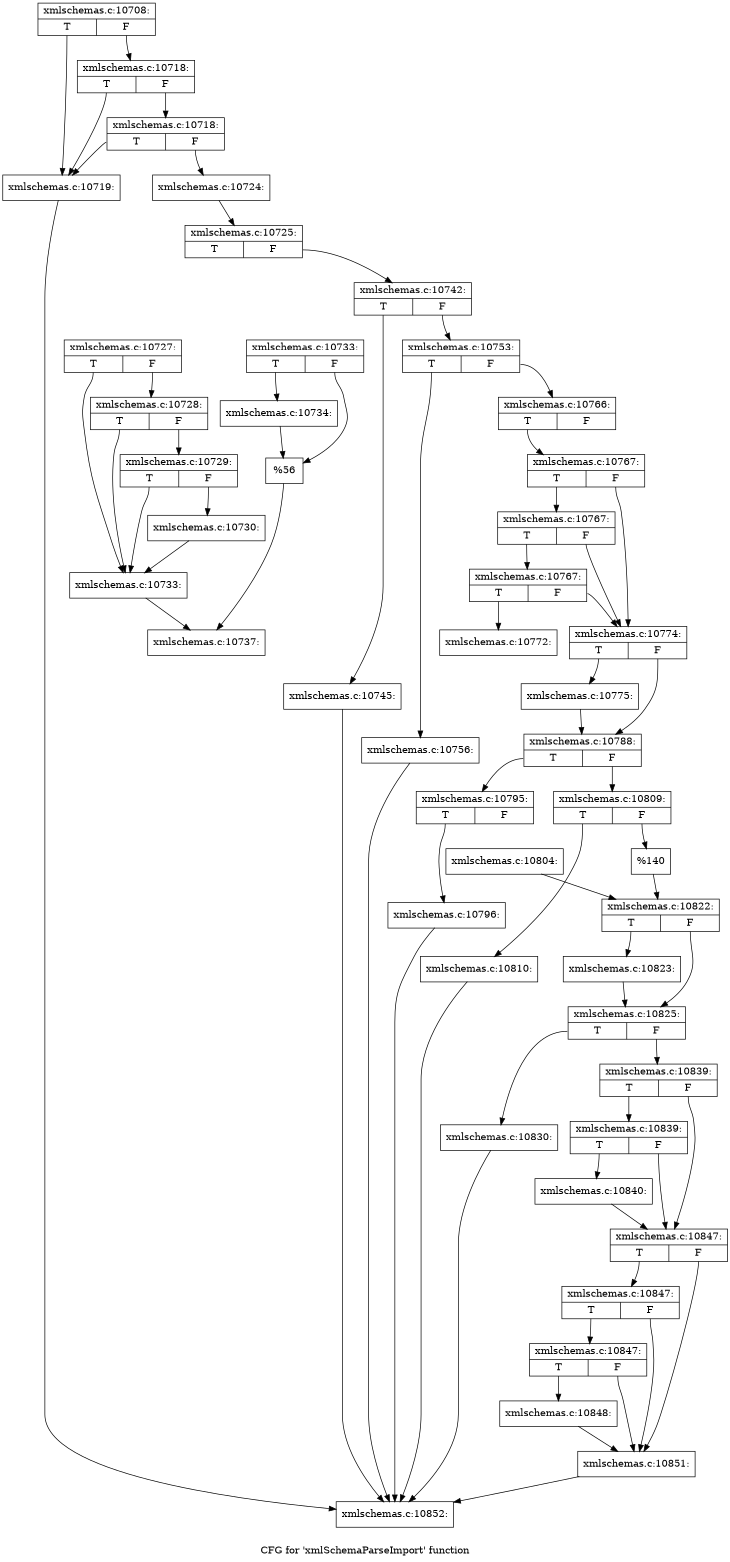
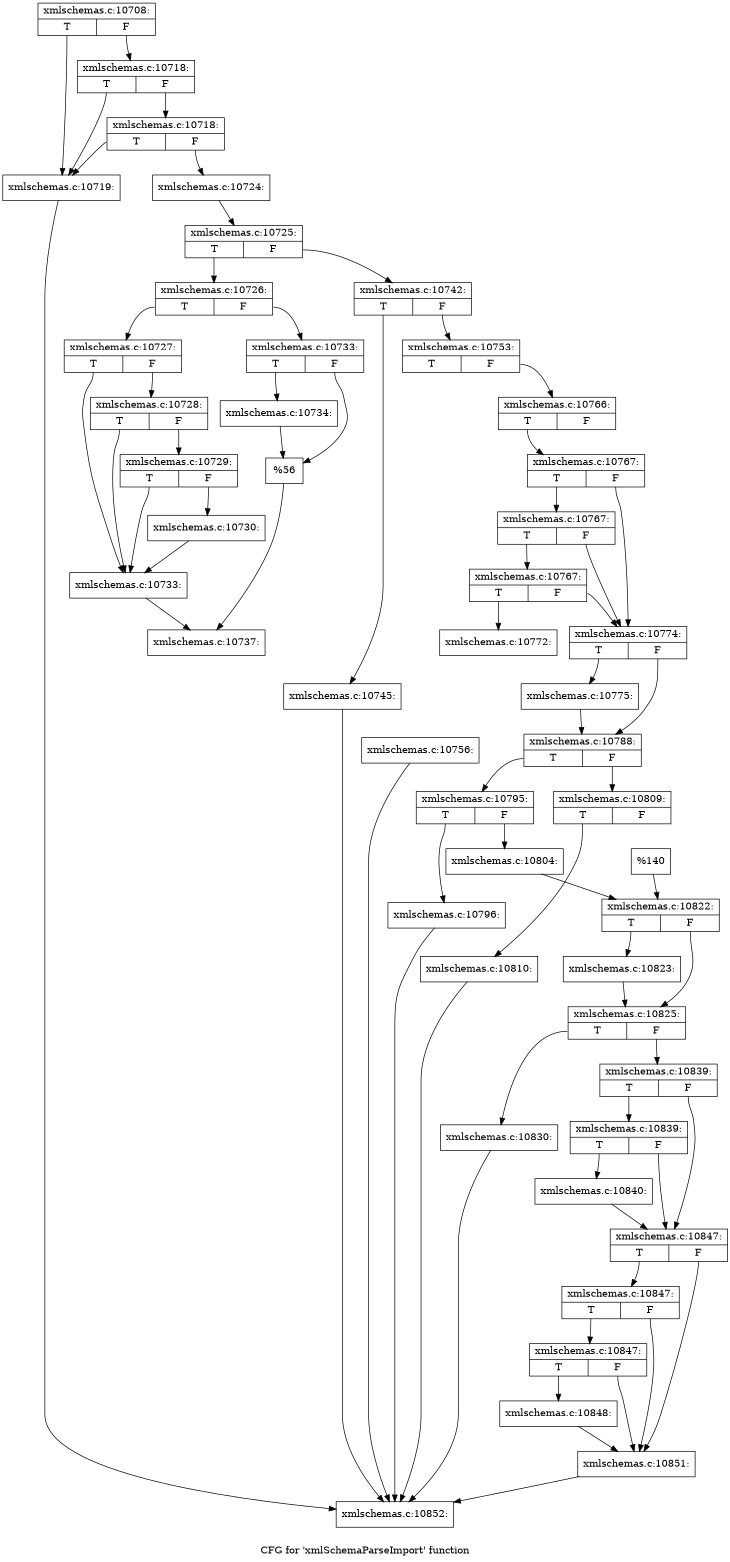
  digraph {
    label="CFG for 'xmlSchemaParseImport' function"
    node [shape=record]
    edge [tailport=s0]
    n1 [label="{xmlschemas.c:10708:|{<s0>T|<s1>F}}"]
    n2 [label="{xmlschemas.c:10719:}"]
    n3 [label="{xmlschemas.c:10718:|{<s0>T|<s1>F}}"]
    n4 [label="{xmlschemas.c:10852:}"]
    n5 [label="{xmlschemas.c:10718:|{<s0>T|<s1>F}}"]
    n6 [label="{xmlschemas.c:10724:}"]
    n7 [label="{xmlschemas.c:10725:|{<s0>T|<s1>F}}"]
+   n8 [label="{xmlschemas.c:10726:|{<s0>T|<s1>F}}"]
    n9 [label="{xmlschemas.c:10742:|{<s0>T|<s1>F}}"]
    n10 [label="{xmlschemas.c:10727:|{<s0>T|<s1>F}}"]
    n11 [label="{xmlschemas.c:10733:|{<s0>T|<s1>F}}"]
    n12 [label="{xmlschemas.c:10745:}"]
    n13 [label="{xmlschemas.c:10753:|{<s0>T|<s1>F}}"]
    n14 [label="{xmlschemas.c:10733:}"]
    n15 [label="{xmlschemas.c:10728:|{<s0>T|<s1>F}}"]
    n16 [label="{xmlschemas.c:10734:}"]
    n17 [label="{%56}"]
    n18 [label="{xmlschemas.c:10756:}"]
    n19 [label="{xmlschemas.c:10766:|{<s0>T|<s1>F}}"]
    n20 [label="{xmlschemas.c:10737:}"]
    n21 [label="{xmlschemas.c:10729:|{<s0>T|<s1>F}}"]
    n22 [label="{xmlschemas.c:10730:}"]
    n23 [label="{xmlschemas.c:10767:|{<s0>T|<s1>F}}"]
    n24 [label="{xmlschemas.c:10774:|{<s0>T|<s1>F}}"]
    n25 [label="{xmlschemas.c:10767:|{<s0>T|<s1>F}}"]
    n26 [label="{xmlschemas.c:10775:}"]
    n27 [label="{xmlschemas.c:10788:|{<s0>T|<s1>F}}"]
    n28 [label="{xmlschemas.c:10767:|{<s0>T|<s1>F}}"]
    n29 [label="{xmlschemas.c:10795:|{<s0>T|<s1>F}}"]
    n30 [label="{xmlschemas.c:10809:|{<s0>T|<s1>F}}"]
    n31 [label="{xmlschemas.c:10772:}"]
    n32 [label="{xmlschemas.c:10796:}"]
    n33 [label="{xmlschemas.c:10804:}"]
    n34 [label="{xmlschemas.c:10810:}"]
    n35 [label="{%140}"]
    n36 [label="{xmlschemas.c:10822:|{<s0>T|<s1>F}}"]
    n37 [label="{xmlschemas.c:10823:}"]
    n38 [label="{xmlschemas.c:10825:|{<s0>T|<s1>F}}"]
    n39 [label="{xmlschemas.c:10830:}"]
    n40 [label="{xmlschemas.c:10839:|{<s0>T|<s1>F}}"]
    n41 [label="{xmlschemas.c:10839:|{<s0>T|<s1>F}}"]
    n42 [label="{xmlschemas.c:10847:|{<s0>T|<s1>F}}"]
    n43 [label="{xmlschemas.c:10840:}"]
    n44 [label="{xmlschemas.c:10847:|{<s0>T|<s1>F}}"]
    n45 [label="{xmlschemas.c:10851:}"]
    n46 [label="{xmlschemas.c:10847:|{<s0>T|<s1>F}}"]
    n47 [label="{xmlschemas.c:10848:}"]
    n1 -> n2
    n1 -> n3 [tailport=s1]
    n2 -> n4
    n3 -> n2
    n3 -> n5 [tailport=s1]
    n5 -> n2
    n5 -> n6 [tailport=s1]
    n6 -> n7
+   n7 -> n8
    n7 -> n9 [tailport=s1]
+   n8 -> n10
+   n8 -> n11 [tailport=s1]
    n9 -> n12
    n9 -> n13 [tailport=s1]
    n10 -> n14
    n10 -> n15 [tailport=s1]
    n11 -> n16
    n11 -> n17 [tailport=s1]
    n12 -> n4
-   n13 -> n18
    n13 -> n19 [tailport=s1]
    n14 -> n20
    n15 -> n14
    n15 -> n21 [tailport=s1]
    n16 -> n17
    n17 -> n20
    n18 -> n4
    n19 -> n23
    n21 -> n14
    n21 -> n22 [tailport=s1]
    n22 -> n14
    n23 -> n24 [tailport=s1]
    n23 -> n25
    n24 -> n26
    n24 -> n27 [tailport=s1]
    n25 -> n24 [tailport=s1]
    n25 -> n28
    n26 -> n27
    n27 -> n29
    n27 -> n30 [tailport=s1]
    n28 -> n24 [tailport=s1]
    n28 -> n31
    n29 -> n32
+   n29 -> n33 [tailport=s1]
    n30 -> n34
-   n30 -> n35 [tailport=s1]
    n32 -> n4
    n33 -> n36
    n34 -> n4
    n35 -> n36
    n36 -> n37
    n36 -> n38 [tailport=s1]
    n37 -> n38
    n38 -> n39
    n38 -> n40 [tailport=s1]
    n39 -> n4
    n40 -> n41
    n40 -> n42 [tailport=s1]
    n41 -> n42 [tailport=s1]
    n41 -> n43
    n42 -> n44
    n42 -> n45 [tailport=s1]
    n43 -> n42
    n44 -> n45 [tailport=s1]
    n44 -> n46
    n45 -> n4
    n46 -> n45 [tailport=s1]
    n46 -> n47
    n47 -> n45
  }
